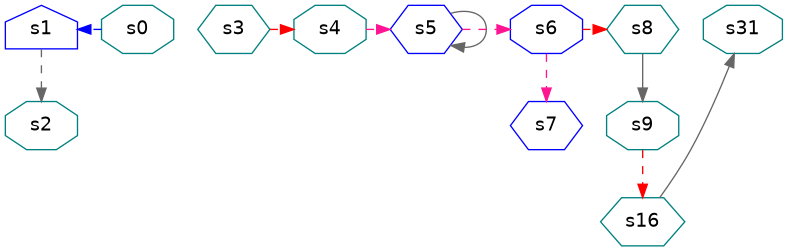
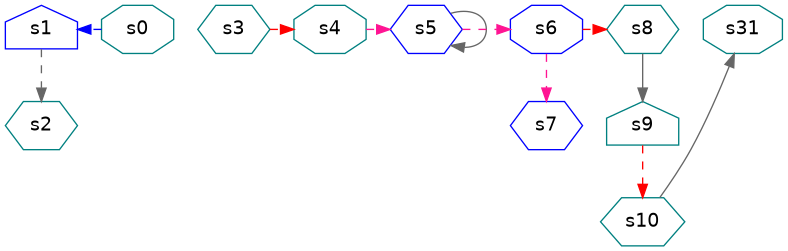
  digraph {
    fontname="DejaVu Sans"
    node [color=teal fontname="DejaVu Sans" player=1 shape=octagon]
    edge [color=gray40 fontname="DejaVu Sans" style=dashed]
    s1 [color=blue shape=house]
    s0 [player=0]
-   s2 [player=0]
+   s2 [player=0 shape=hexagon]
    s3 [shape=hexagon]
    s4 [player=0]
    s5 [color=blue shape=hexagon]
    s6 [color=blue player=0]
    s7 [color=blue shape=hexagon]
    s8 [player=0 shape=hexagon]
-   s9
-   s10 [player=0 shape=hexagon label=s16]
+   s9 [shape=house]
+   s10 [player=0 shape=hexagon]
    n12 [label=s31]
    s1 -> s2
    s0 -> s1 [color=blue constraint="time == 18"]
    s3 -> s4 [color=red constraint="time % 2 == 1"]
    s4 -> s5 [color=deeppink constraint="time == 3 || time == 7 || time == 11 || time == 14"]
    s5 -> s5 [constraint="time % 3 == 0" style=solid]
    s5 -> s6 [color=deeppink constraint="time == 5 || time == 9 || time == 14 || time == 16 || time == 17"]
    s6 -> s7 [color=deeppink]
    s6 -> s8 [color=red constraint="time == 1 || time == 9 || time == 11"]
    s8 -> s9 [style=solid]
    s9 -> s10 [color=red]
    s10 -> n12 [constraint="time == 19" style=solid]
  }
